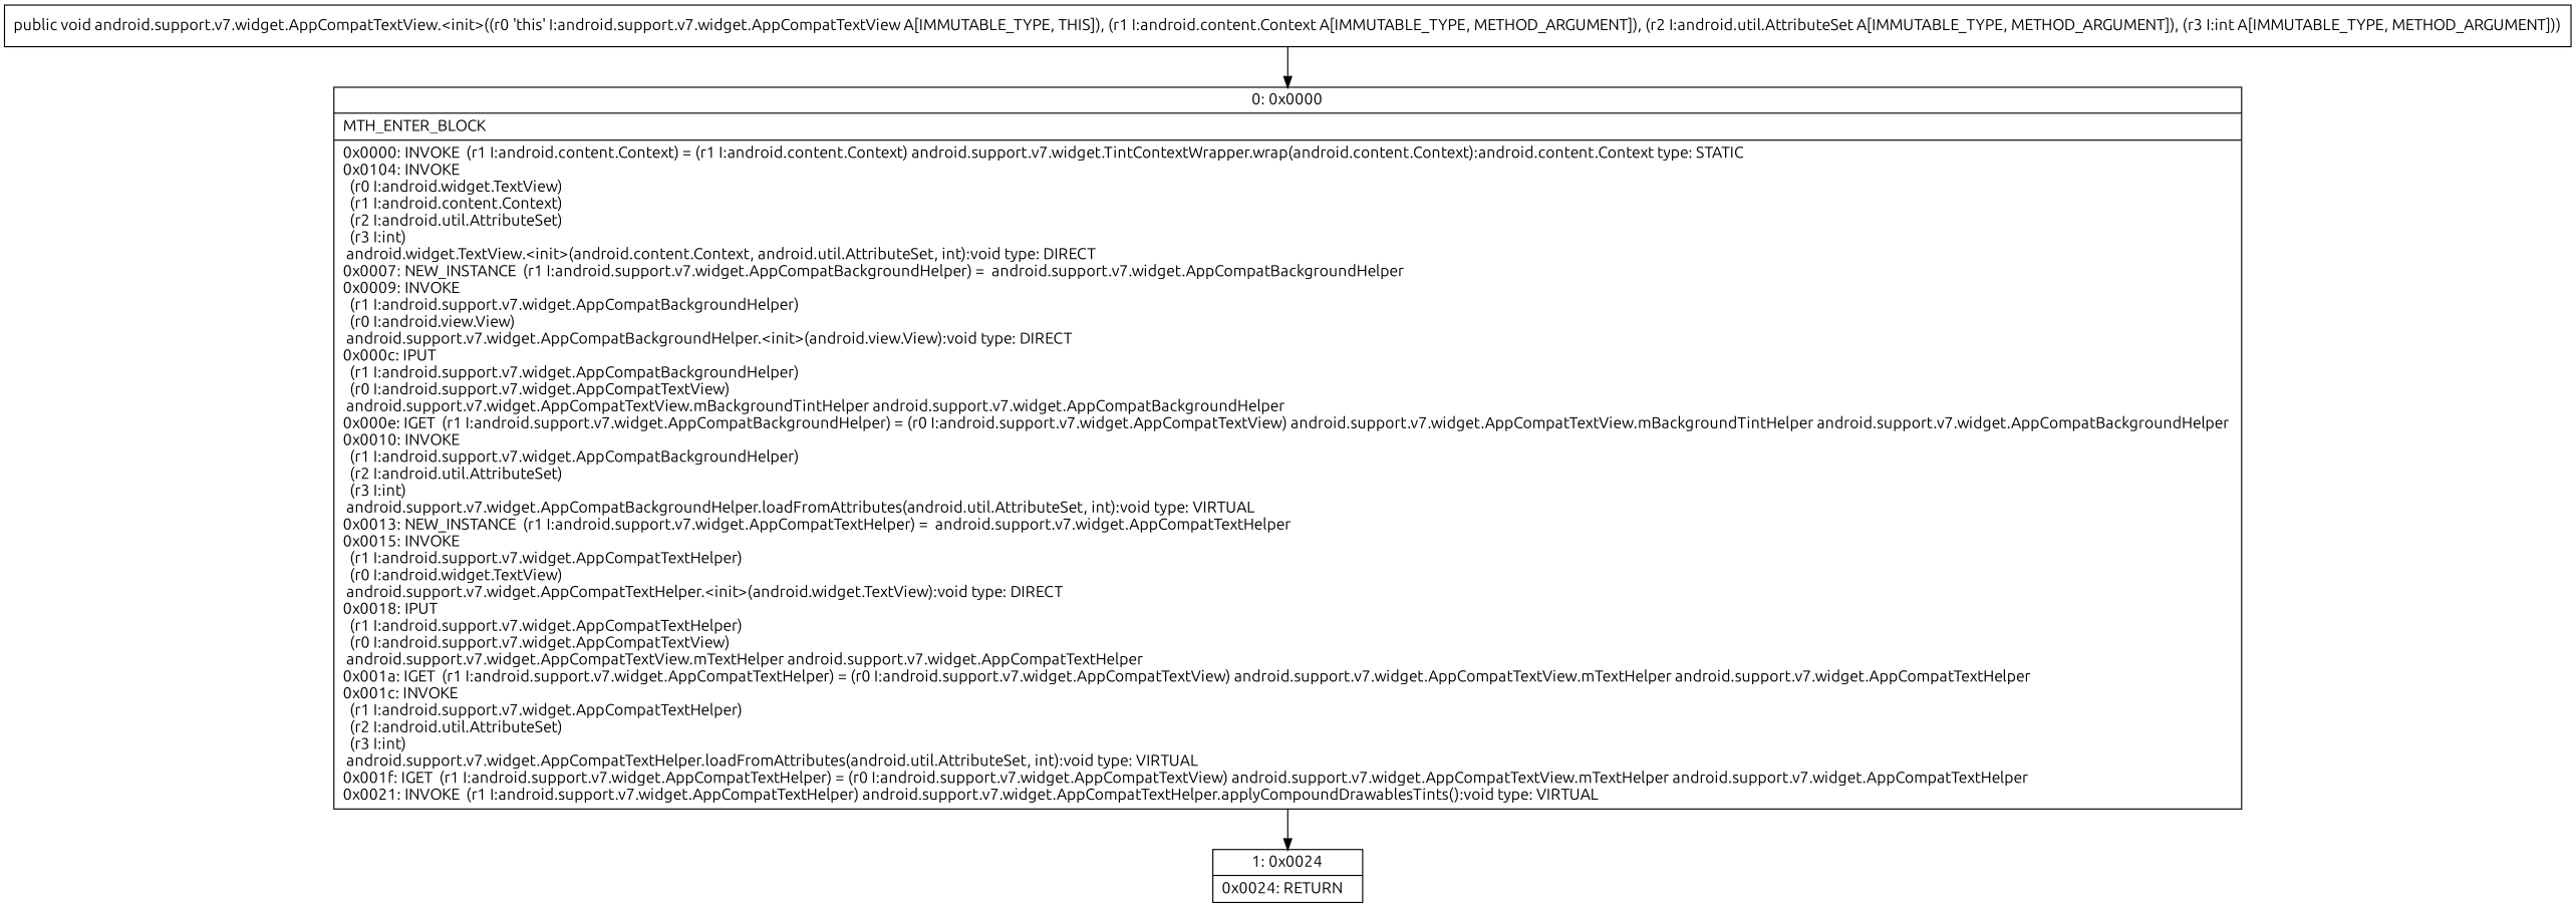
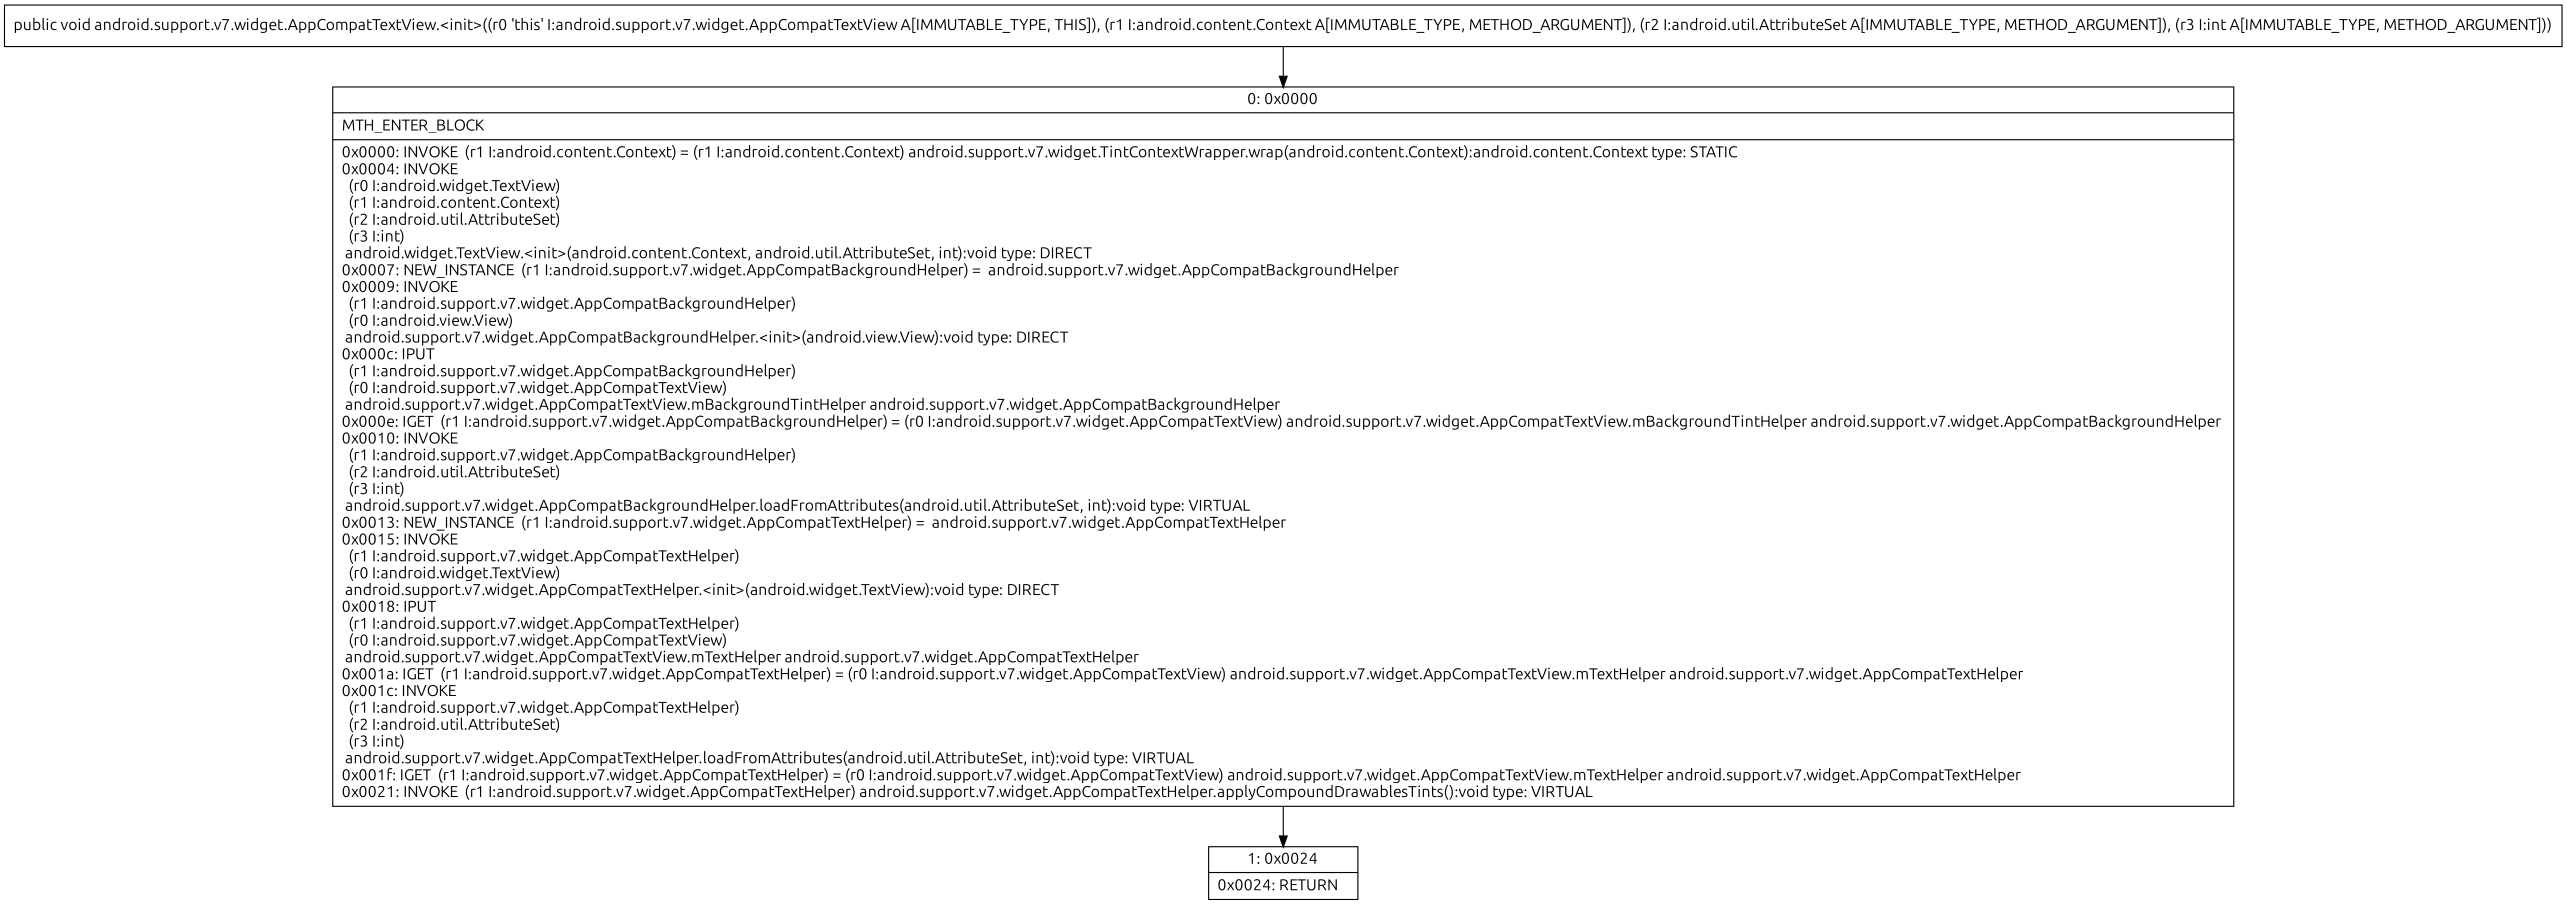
  digraph {
    fontname=Ubuntu
    node [shape=record fontname=Ubuntu]
    edge [fontname=Ubuntu]
-   n1 [label="{0\:\ 0x0000|MTH_ENTER_BLOCK\l|0x0000: INVOKE  (r1 I:android.content.Context) = (r1 I:android.content.Context) android.support.v7.widget.TintContextWrapper.wrap(android.content.Context):android.content.Context type: STATIC \l0x0104: INVOKE  \l  (r0 I:android.widget.TextView)\l  (r1 I:android.content.Context)\l  (r2 I:android.util.AttributeSet)\l  (r3 I:int)\l android.widget.TextView.\<init\>(android.content.Context, android.util.AttributeSet, int):void type: DIRECT \l0x0007: NEW_INSTANCE  (r1 I:android.support.v7.widget.AppCompatBackgroundHelper) =  android.support.v7.widget.AppCompatBackgroundHelper \l0x0009: INVOKE  \l  (r1 I:android.support.v7.widget.AppCompatBackgroundHelper)\l  (r0 I:android.view.View)\l android.support.v7.widget.AppCompatBackgroundHelper.\<init\>(android.view.View):void type: DIRECT \l0x000c: IPUT  \l  (r1 I:android.support.v7.widget.AppCompatBackgroundHelper)\l  (r0 I:android.support.v7.widget.AppCompatTextView)\l android.support.v7.widget.AppCompatTextView.mBackgroundTintHelper android.support.v7.widget.AppCompatBackgroundHelper \l0x000e: IGET  (r1 I:android.support.v7.widget.AppCompatBackgroundHelper) = (r0 I:android.support.v7.widget.AppCompatTextView) android.support.v7.widget.AppCompatTextView.mBackgroundTintHelper android.support.v7.widget.AppCompatBackgroundHelper \l0x0010: INVOKE  \l  (r1 I:android.support.v7.widget.AppCompatBackgroundHelper)\l  (r2 I:android.util.AttributeSet)\l  (r3 I:int)\l android.support.v7.widget.AppCompatBackgroundHelper.loadFromAttributes(android.util.AttributeSet, int):void type: VIRTUAL \l0x0013: NEW_INSTANCE  (r1 I:android.support.v7.widget.AppCompatTextHelper) =  android.support.v7.widget.AppCompatTextHelper \l0x0015: INVOKE  \l  (r1 I:android.support.v7.widget.AppCompatTextHelper)\l  (r0 I:android.widget.TextView)\l android.support.v7.widget.AppCompatTextHelper.\<init\>(android.widget.TextView):void type: DIRECT \l0x0018: IPUT  \l  (r1 I:android.support.v7.widget.AppCompatTextHelper)\l  (r0 I:android.support.v7.widget.AppCompatTextView)\l android.support.v7.widget.AppCompatTextView.mTextHelper android.support.v7.widget.AppCompatTextHelper \l0x001a: IGET  (r1 I:android.support.v7.widget.AppCompatTextHelper) = (r0 I:android.support.v7.widget.AppCompatTextView) android.support.v7.widget.AppCompatTextView.mTextHelper android.support.v7.widget.AppCompatTextHelper \l0x001c: INVOKE  \l  (r1 I:android.support.v7.widget.AppCompatTextHelper)\l  (r2 I:android.util.AttributeSet)\l  (r3 I:int)\l android.support.v7.widget.AppCompatTextHelper.loadFromAttributes(android.util.AttributeSet, int):void type: VIRTUAL \l0x001f: IGET  (r1 I:android.support.v7.widget.AppCompatTextHelper) = (r0 I:android.support.v7.widget.AppCompatTextView) android.support.v7.widget.AppCompatTextView.mTextHelper android.support.v7.widget.AppCompatTextHelper \l0x0021: INVOKE  (r1 I:android.support.v7.widget.AppCompatTextHelper) android.support.v7.widget.AppCompatTextHelper.applyCompoundDrawablesTints():void type: VIRTUAL \l}"]
+   n1 [label="{0\:\ 0x0000|MTH_ENTER_BLOCK\l|0x0000: INVOKE  (r1 I:android.content.Context) = (r1 I:android.content.Context) android.support.v7.widget.TintContextWrapper.wrap(android.content.Context):android.content.Context type: STATIC \l0x0004: INVOKE  \l  (r0 I:android.widget.TextView)\l  (r1 I:android.content.Context)\l  (r2 I:android.util.AttributeSet)\l  (r3 I:int)\l android.widget.TextView.\<init\>(android.content.Context, android.util.AttributeSet, int):void type: DIRECT \l0x0007: NEW_INSTANCE  (r1 I:android.support.v7.widget.AppCompatBackgroundHelper) =  android.support.v7.widget.AppCompatBackgroundHelper \l0x0009: INVOKE  \l  (r1 I:android.support.v7.widget.AppCompatBackgroundHelper)\l  (r0 I:android.view.View)\l android.support.v7.widget.AppCompatBackgroundHelper.\<init\>(android.view.View):void type: DIRECT \l0x000c: IPUT  \l  (r1 I:android.support.v7.widget.AppCompatBackgroundHelper)\l  (r0 I:android.support.v7.widget.AppCompatTextView)\l android.support.v7.widget.AppCompatTextView.mBackgroundTintHelper android.support.v7.widget.AppCompatBackgroundHelper \l0x000e: IGET  (r1 I:android.support.v7.widget.AppCompatBackgroundHelper) = (r0 I:android.support.v7.widget.AppCompatTextView) android.support.v7.widget.AppCompatTextView.mBackgroundTintHelper android.support.v7.widget.AppCompatBackgroundHelper \l0x0010: INVOKE  \l  (r1 I:android.support.v7.widget.AppCompatBackgroundHelper)\l  (r2 I:android.util.AttributeSet)\l  (r3 I:int)\l android.support.v7.widget.AppCompatBackgroundHelper.loadFromAttributes(android.util.AttributeSet, int):void type: VIRTUAL \l0x0013: NEW_INSTANCE  (r1 I:android.support.v7.widget.AppCompatTextHelper) =  android.support.v7.widget.AppCompatTextHelper \l0x0015: INVOKE  \l  (r1 I:android.support.v7.widget.AppCompatTextHelper)\l  (r0 I:android.widget.TextView)\l android.support.v7.widget.AppCompatTextHelper.\<init\>(android.widget.TextView):void type: DIRECT \l0x0018: IPUT  \l  (r1 I:android.support.v7.widget.AppCompatTextHelper)\l  (r0 I:android.support.v7.widget.AppCompatTextView)\l android.support.v7.widget.AppCompatTextView.mTextHelper android.support.v7.widget.AppCompatTextHelper \l0x001a: IGET  (r1 I:android.support.v7.widget.AppCompatTextHelper) = (r0 I:android.support.v7.widget.AppCompatTextView) android.support.v7.widget.AppCompatTextView.mTextHelper android.support.v7.widget.AppCompatTextHelper \l0x001c: INVOKE  \l  (r1 I:android.support.v7.widget.AppCompatTextHelper)\l  (r2 I:android.util.AttributeSet)\l  (r3 I:int)\l android.support.v7.widget.AppCompatTextHelper.loadFromAttributes(android.util.AttributeSet, int):void type: VIRTUAL \l0x001f: IGET  (r1 I:android.support.v7.widget.AppCompatTextHelper) = (r0 I:android.support.v7.widget.AppCompatTextView) android.support.v7.widget.AppCompatTextView.mTextHelper android.support.v7.widget.AppCompatTextHelper \l0x0021: INVOKE  (r1 I:android.support.v7.widget.AppCompatTextHelper) android.support.v7.widget.AppCompatTextHelper.applyCompoundDrawablesTints():void type: VIRTUAL \l}"]
    n2 [label="{1\:\ 0x0024|0x0024: RETURN   \l}"]
    n3 [label="{public void android.support.v7.widget.AppCompatTextView.\<init\>((r0 'this' I:android.support.v7.widget.AppCompatTextView A[IMMUTABLE_TYPE, THIS]), (r1 I:android.content.Context A[IMMUTABLE_TYPE, METHOD_ARGUMENT]), (r2 I:android.util.AttributeSet A[IMMUTABLE_TYPE, METHOD_ARGUMENT]), (r3 I:int A[IMMUTABLE_TYPE, METHOD_ARGUMENT])) }"]
    n1 -> n2
    n3 -> n1
  }
